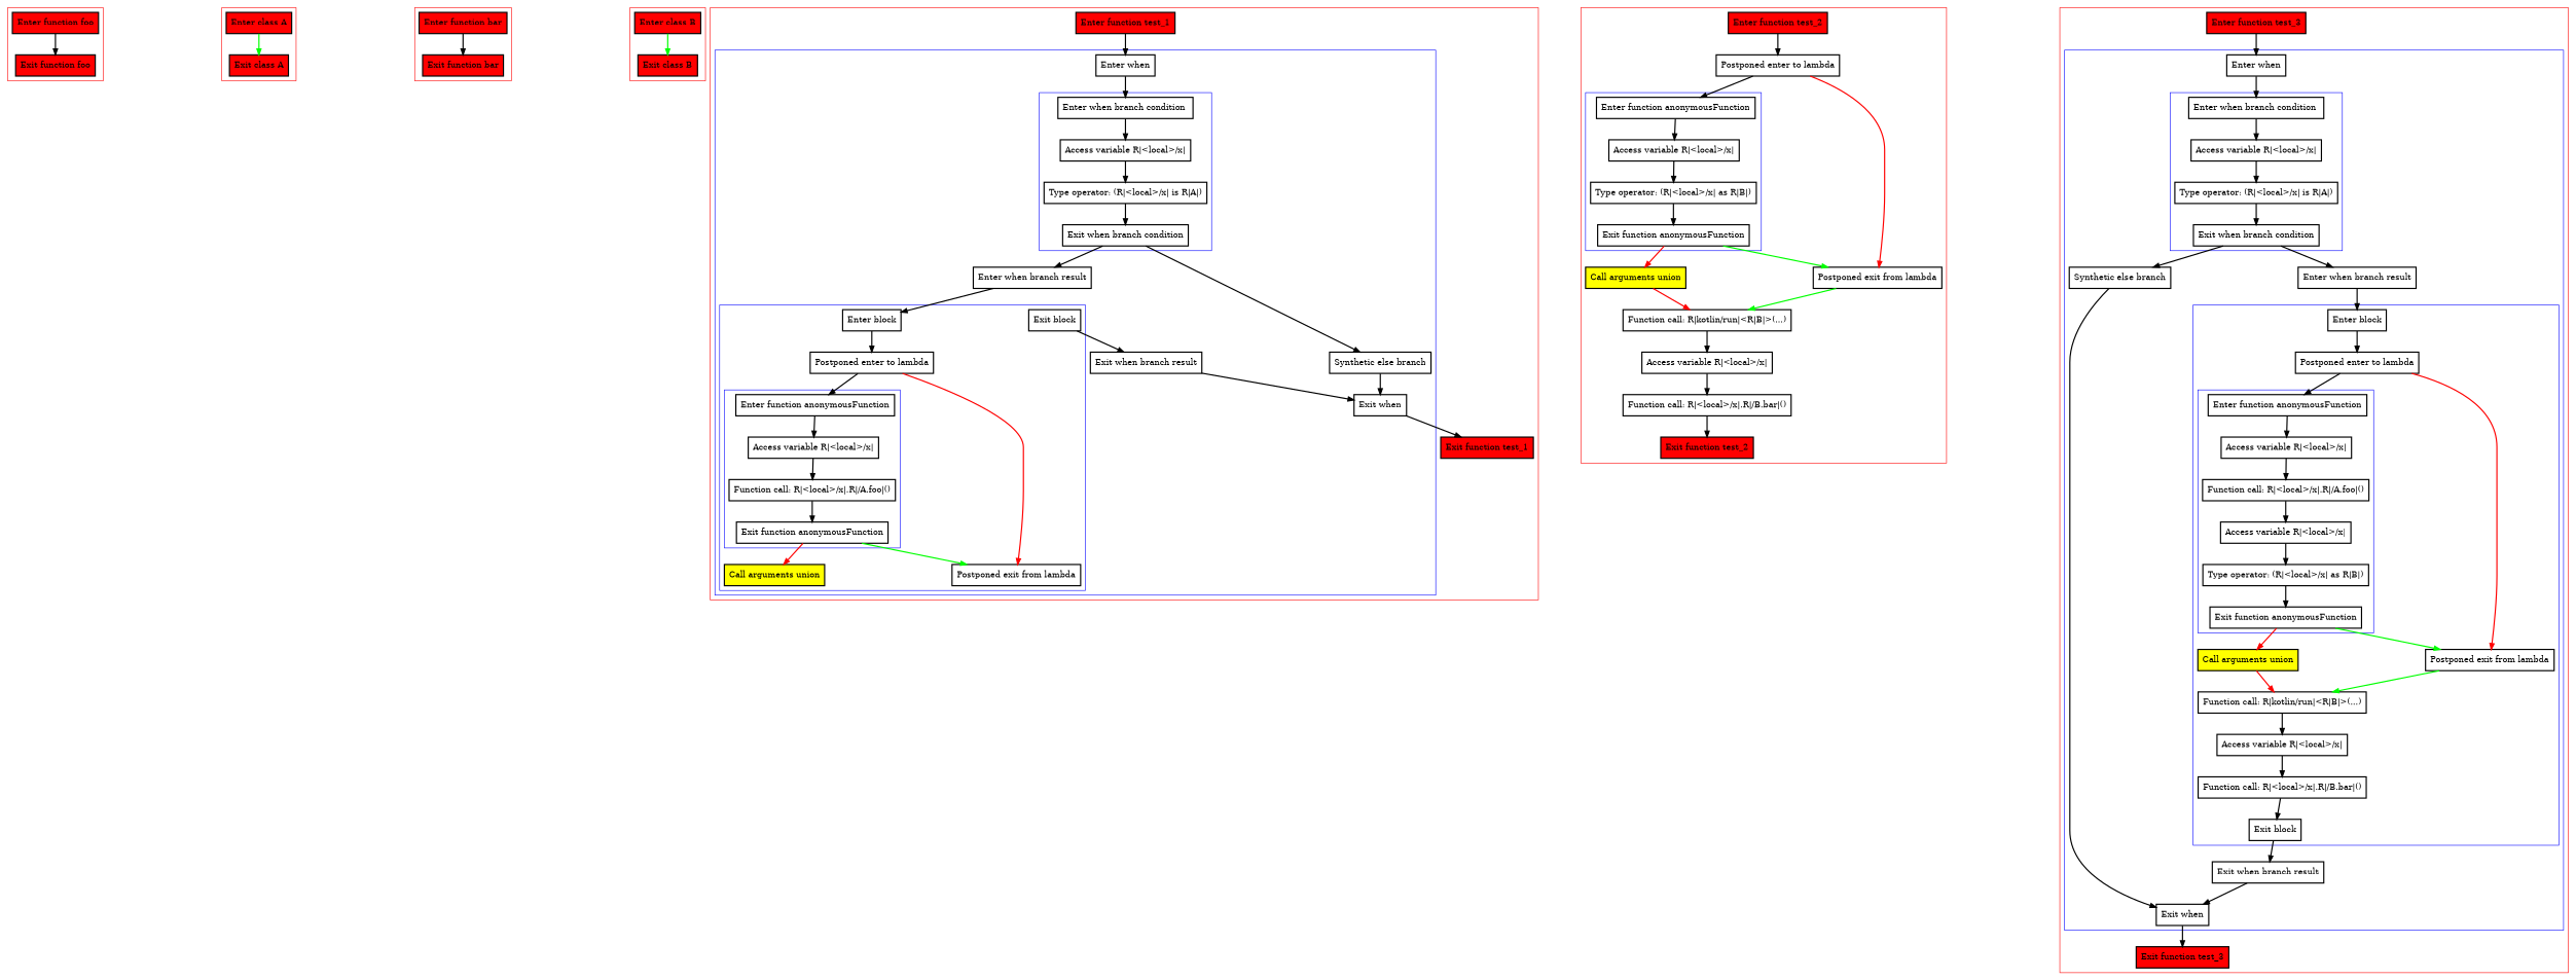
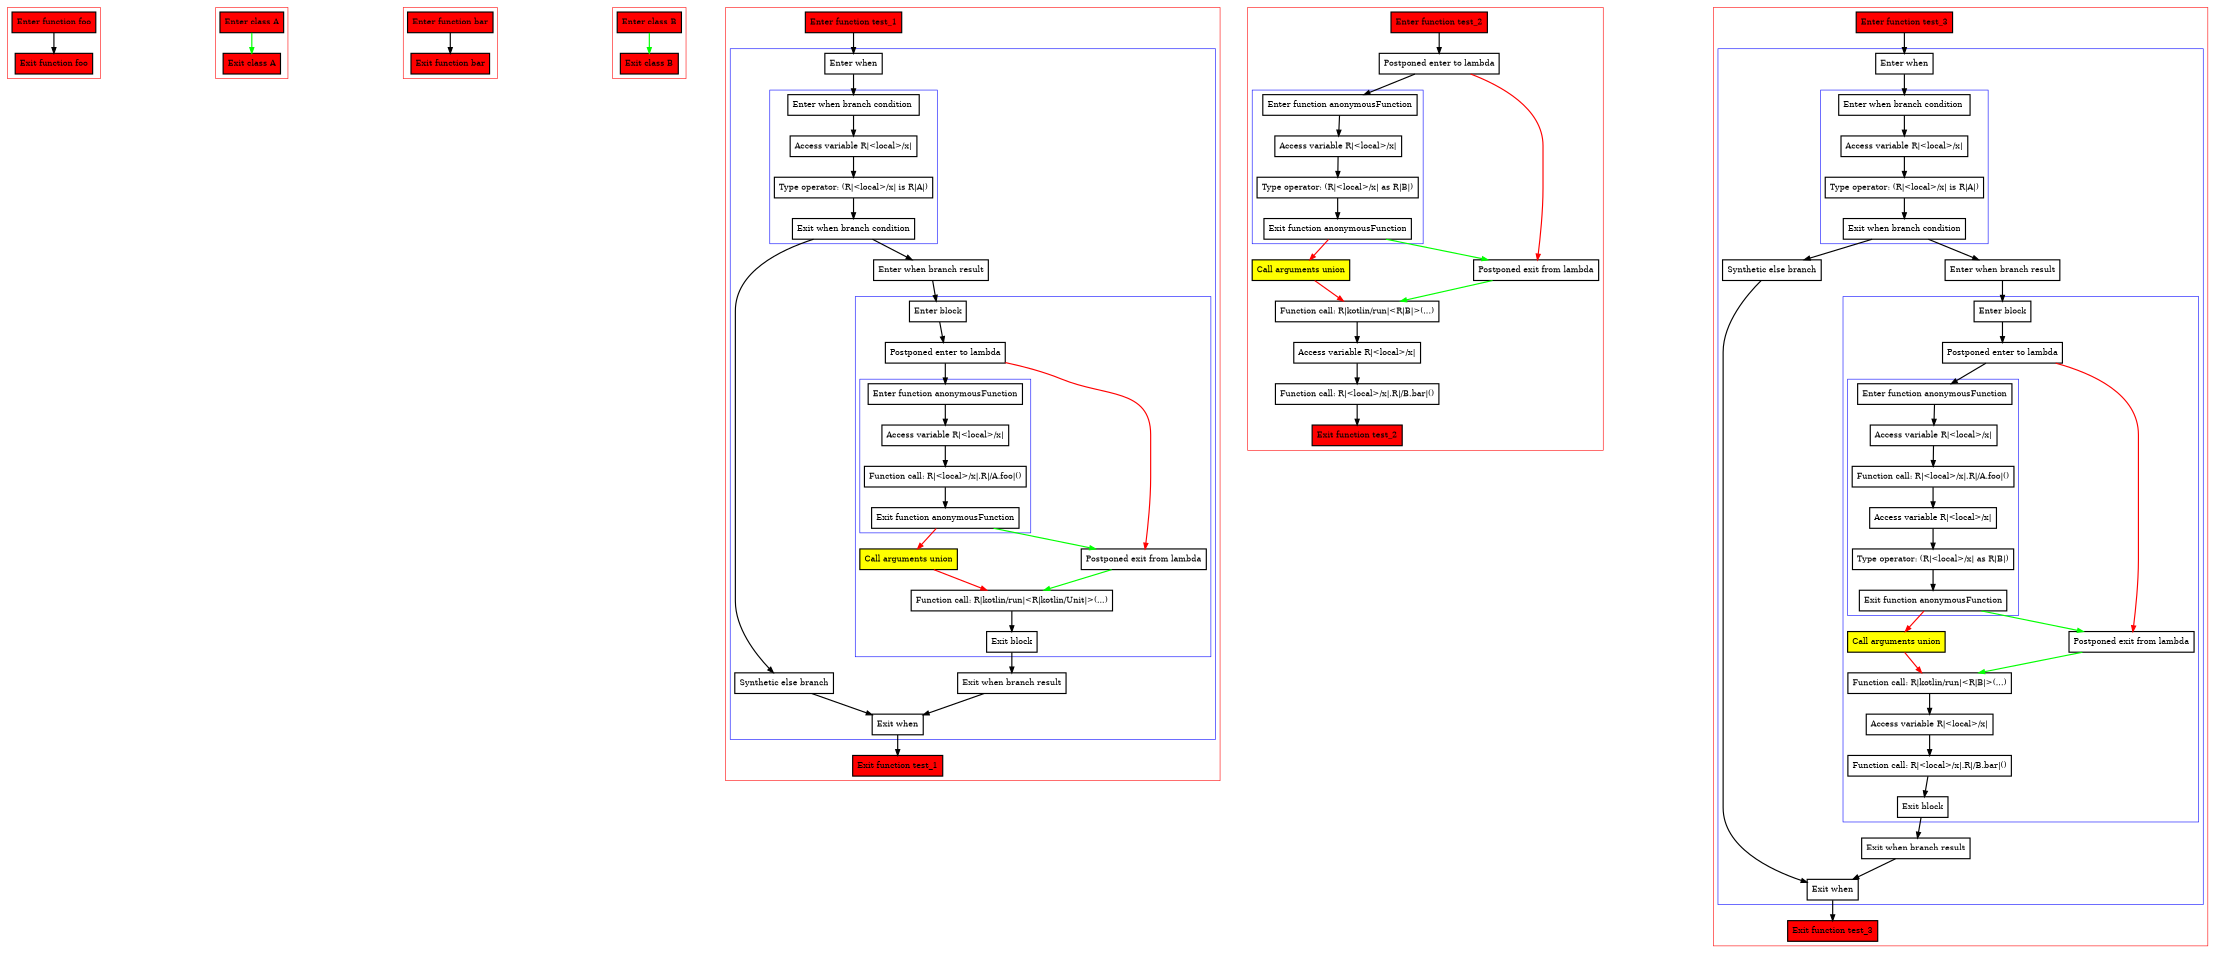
  digraph {
    nodesep=3
    node [penwidth=2 shape=box]
    edge [penwidth=2]
    n1 [fillcolor=red label="Enter function foo" style=filled]
    n2 [fillcolor=red label="Exit function foo" style=filled]
    n3 [fillcolor=red label="Enter class A" style=filled]
    n4 [fillcolor=red label="Exit class A" style=filled]
    n5 [fillcolor=red label="Enter function bar" style=filled]
    n6 [fillcolor=red label="Exit function bar" style=filled]
    n7 [fillcolor=red label="Enter class B" style=filled]
    n8 [fillcolor=red label="Exit class B" style=filled]
    n9 [label="Enter when branch condition "]
    n10 [label="Access variable R|<local>/x|"]
    n11 [label="Type operator: (R|<local>/x| is R|A|)"]
    n12 [label="Exit when branch condition"]
    n13 [label="Enter function anonymousFunction"]
    n14 [label="Access variable R|<local>/x|"]
    n15 [label="Function call: R|<local>/x|.R|/A.foo|()"]
    n16 [label="Exit function anonymousFunction"]
    n17 [label="Enter block"]
    n18 [label="Postponed enter to lambda"]
    n19 [fillcolor=yellow label="Call arguments union" style=filled]
    n20 [label="Postponed exit from lambda"]
+   n21 [label="Function call: R|kotlin/run|<R|kotlin/Unit|>(...)"]
    n22 [label="Exit block"]
    n23 [label="Enter when"]
    n24 [label="Synthetic else branch"]
    n25 [label="Enter when branch result"]
    n26 [label="Exit when branch result"]
    n27 [label="Exit when"]
    n28 [fillcolor=red label="Enter function test_1" style=filled]
    n29 [fillcolor=red label="Exit function test_1" style=filled]
    n30 [label="Enter function anonymousFunction"]
    n31 [label="Access variable R|<local>/x|"]
    n32 [label="Type operator: (R|<local>/x| as R|B|)"]
    n33 [label="Exit function anonymousFunction"]
    n34 [fillcolor=red label="Enter function test_2" style=filled]
    n35 [label="Postponed enter to lambda"]
    n36 [fillcolor=yellow label="Call arguments union" style=filled]
    n37 [label="Postponed exit from lambda"]
    n38 [label="Function call: R|kotlin/run|<R|B|>(...)"]
    n39 [label="Access variable R|<local>/x|"]
    n40 [label="Function call: R|<local>/x|.R|/B.bar|()"]
    n41 [fillcolor=red label="Exit function test_2" style=filled]
    n42 [label="Enter when branch condition "]
    n43 [label="Access variable R|<local>/x|"]
    n44 [label="Type operator: (R|<local>/x| is R|A|)"]
    n45 [label="Exit when branch condition"]
    n46 [label="Enter function anonymousFunction"]
    n47 [label="Access variable R|<local>/x|"]
    n48 [label="Function call: R|<local>/x|.R|/A.foo|()"]
    n49 [label="Access variable R|<local>/x|"]
    n50 [label="Type operator: (R|<local>/x| as R|B|)"]
    n51 [label="Exit function anonymousFunction"]
    n52 [label="Enter block"]
    n53 [label="Postponed enter to lambda"]
    n54 [fillcolor=yellow label="Call arguments union" style=filled]
    n55 [label="Postponed exit from lambda"]
    n56 [label="Function call: R|kotlin/run|<R|B|>(...)"]
    n57 [label="Access variable R|<local>/x|"]
    n58 [label="Function call: R|<local>/x|.R|/B.bar|()"]
    n59 [label="Exit block"]
    n60 [label="Enter when"]
    n61 [label="Synthetic else branch"]
    n62 [label="Enter when branch result"]
    n63 [label="Exit when branch result"]
    n64 [label="Exit when"]
    n65 [fillcolor=red label="Enter function test_3" style=filled]
    n66 [fillcolor=red label="Exit function test_3" style=filled]
    subgraph cluster_1 {
      color=red
      n1
      n2
    }
    subgraph cluster_2 {
      color=red
      n3
      n4
    }
    subgraph cluster_3 {
      color=red
      n5
      n6
    }
    subgraph cluster_4 {
      color=red
      n7
      n8
    }
    subgraph cluster_5 {
      color=red
      n28
      n29
      subgraph cluster_6 {
        color=blue
        n23
        n24
        n25
        n26
        n27
        subgraph cluster_7 {
          color=blue
          n9
          n10
          n11
          n12
        }
        subgraph cluster_8 {
          color=blue
          n17
          n18
          n19
          n20
+         n21
          n22
          subgraph cluster_9 {
            color=blue
            n13
            n14
            n15
            n16
          }
        }
      }
    }
    subgraph cluster_10 {
      color=red
      n34
      n35
      n36
      n37
      n38
      n39
      n40
      n41
      subgraph cluster_11 {
        color=blue
        n30
        n31
        n32
        n33
      }
    }
    subgraph cluster_12 {
      color=red
      n65
      n66
      subgraph cluster_13 {
        color=blue
        n60
        n61
        n62
        n63
        n64
        subgraph cluster_14 {
          color=blue
          n42
          n43
          n44
          n45
        }
        subgraph cluster_15 {
          color=blue
          n52
          n53
          n54
          n55
          n56
          n57
          n58
          n59
          subgraph cluster_16 {
            color=blue
            n46
            n47
            n48
            n49
            n50
            n51
          }
        }
      }
    }
    n1 -> n2
    n3 -> n4 [color=green]
    n5 -> n6
    n7 -> n8 [color=green]
    n9 -> n10
    n10 -> n11
    n11 -> n12
    n12 -> n24
    n12 -> n25
    n13 -> n14
    n14 -> n15
    n15 -> n16
    n16 -> n19 [color=red]
    n16 -> n20 [color=green]
    n17 -> n18
    n18 -> n13
    n18 -> n20 [color=red]
+   n19 -> n21 [color=red]
+   n20 -> n21 [color=green]
+   n21 -> n22
    n22 -> n26
    n23 -> n9
    n24 -> n27
    n25 -> n17
    n26 -> n27
    n27 -> n29
    n28 -> n23
    n30 -> n31
    n31 -> n32
    n32 -> n33
    n33 -> n36 [color=red]
    n33 -> n37 [color=green]
    n34 -> n35
    n35 -> n30
    n35 -> n37 [color=red]
    n36 -> n38 [color=red]
    n37 -> n38 [color=green]
    n38 -> n39
    n39 -> n40
    n40 -> n41
    n42 -> n43
    n43 -> n44
    n44 -> n45
    n45 -> n61
    n45 -> n62
    n46 -> n47
    n47 -> n48
    n48 -> n49
    n49 -> n50
    n50 -> n51
    n51 -> n54 [color=red]
    n51 -> n55 [color=green]
    n52 -> n53
    n53 -> n46
    n53 -> n55 [color=red]
    n54 -> n56 [color=red]
    n55 -> n56 [color=green]
    n56 -> n57
    n57 -> n58
    n58 -> n59
    n59 -> n63
    n60 -> n42
    n61 -> n64
    n62 -> n52
    n63 -> n64
    n64 -> n66
    n65 -> n60
  }
